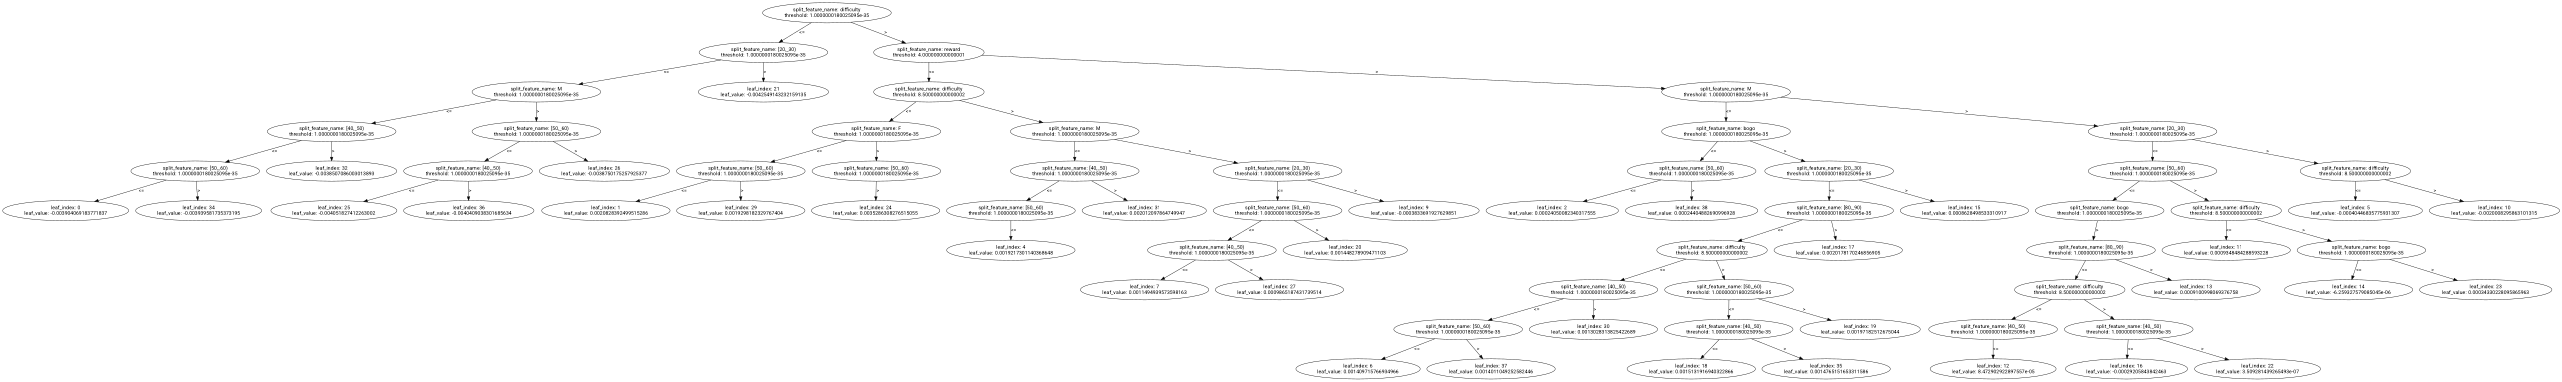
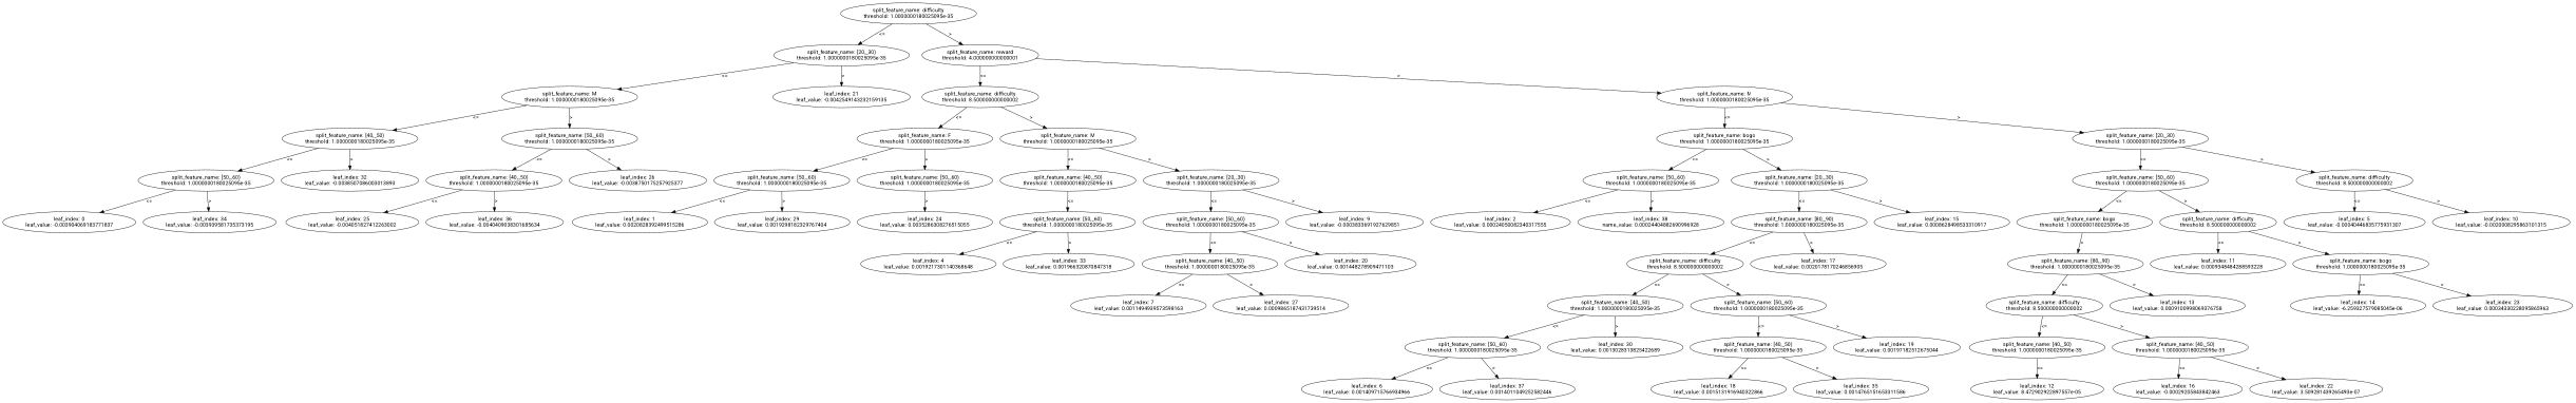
  digraph {
    fontname=Roboto
    node [fontname=Roboto]
    edge [fontname=Roboto]
    n1 [label="split_feature_name: difficulty\nthreshold: 1.0000000180025095e-35"]
    n2 [label="split_feature_name: [20,_30)\nthreshold: 1.0000000180025095e-35"]
    n3 [label="split_feature_name: reward\nthreshold: 4.000000000000001"]
    n4 [label="split_feature_name: M\nthreshold: 1.0000000180025095e-35"]
    n5 [label="leaf_index: 21\nleaf_value: -0.0042549143232159135"]
    n6 [label="split_feature_name: difficulty\nthreshold: 8.500000000000002"]
    n7 [label="split_feature_name: M\nthreshold: 1.0000000180025095e-35"]
    n8 [label="split_feature_name: [40,_50)\nthreshold: 1.0000000180025095e-35"]
    n9 [label="split_feature_name: [50,_60)\nthreshold: 1.0000000180025095e-35"]
    n10 [label="split_feature_name: [50,_60)\nthreshold: 1.0000000180025095e-35"]
    n11 [label="leaf_index: 32\nleaf_value: -0.0038507086003013893"]
    n12 [label="split_feature_name: [40,_50)\nthreshold: 1.0000000180025095e-35"]
    n13 [label="leaf_index: 26\nleaf_value: -0.0038750175257925377"]
    n14 [label="leaf_index: 0\nleaf_value: -0.003904069183771837"]
    n15 [label="leaf_index: 34\nleaf_value: -0.003939581735373195"]
    n16 [label="leaf_index: 25\nleaf_value: -0.004051827412263002"]
    n17 [label="leaf_index: 36\nleaf_value: -0.0040409038301685634"]
    n18 [label="split_feature_name: F\nthreshold: 1.0000000180025095e-35"]
    n19 [label="split_feature_name: M\nthreshold: 1.0000000180025095e-35"]
    n20 [label="split_feature_name: bogo\nthreshold: 1.0000000180025095e-35"]
    n21 [label="split_feature_name: [20,_30)\nthreshold: 1.0000000180025095e-35"]
    n22 [label="split_feature_name: [50,_60)\nthreshold: 1.0000000180025095e-35"]
    n23 [label="split_feature_name: [50,_60)\nthreshold: 1.0000000180025095e-35"]
    n24 [label="split_feature_name: [40,_50)\nthreshold: 1.0000000180025095e-35"]
    n25 [label="split_feature_name: [20,_30)\nthreshold: 1.0000000180025095e-35"]
    n26 [label="leaf_index: 1\nleaf_value: 0.0020828392499515286"]
    n27 [label="leaf_index: 29\nleaf_value: 0.0019298182329767404"]
    n28 [label="leaf_index: 24\nleaf_value: 0.0035286308276515055"]
    n29 [label="split_feature_name: [50,_60)\nthreshold: 1.0000000180025095e-35"]
-   n30 [label="leaf_index: 31\nleaf_value: 0.002012097864749947"]
    n31 [label="split_feature_name: [50,_60)\nthreshold: 1.0000000180025095e-35"]
    n32 [label="leaf_index: 9\nleaf_value: -0.0003833691927629851"]
    n33 [label="leaf_index: 4\nleaf_value: 0.0019217301140368648"]
+   n34 [label="leaf_index: 33\nleaf_value: 0.001966320870847318"]
    n35 [label="split_feature_name: [40,_50)\nthreshold: 1.0000000180025095e-35"]
    n36 [label="leaf_index: 20\nleaf_value: 0.001448278909471103"]
    n37 [label="leaf_index: 7\nleaf_value: 0.0011494939573598163"]
    n38 [label="leaf_index: 27\nleaf_value: 0.0009865187431739514"]
    n39 [label="split_feature_name: [50,_60)\nthreshold: 1.0000000180025095e-35"]
    n40 [label="split_feature_name: [20,_30)\nthreshold: 1.0000000180025095e-35"]
    n41 [label="split_feature_name: [50,_60)\nthreshold: 1.0000000180025095e-35"]
    n42 [label="split_feature_name: difficulty\nthreshold: 8.500000000000002"]
    n43 [label="leaf_index: 2\nleaf_value: 0.00024050082340317555"]
-   n44 [label="leaf_index: 38\nleaf_value: 0.00024404882690996928"]
+   n44 [label="leaf_index: 38\nname_value: 0.00024404882690996928"]
    n45 [label="split_feature_name: [80,_90)\nthreshold: 1.0000000180025095e-35"]
    n46 [label="leaf_index: 15\nleaf_value: 0.0008628498533310917"]
    n47 [label="split_feature_name: difficulty\nthreshold: 8.500000000000002"]
    n48 [label="leaf_index: 17\nleaf_value: 0.0020178170246856905"]
    n49 [label="split_feature_name: [40,_50)\nthreshold: 1.0000000180025095e-35"]
    n50 [label="split_feature_name: [50,_60)\nthreshold: 1.0000000180025095e-35"]
    n51 [label="split_feature_name: [50,_60)\nthreshold: 1.0000000180025095e-35"]
    n52 [label="leaf_index: 30\nleaf_value: 0.0013028313825422689"]
    n53 [label="split_feature_name: [40,_50)\nthreshold: 1.0000000180025095e-35"]
    n54 [label="leaf_index: 19\nleaf_value: 0.00197182512675044"]
    n55 [label="leaf_index: 6\nleaf_value: 0.001409715766934966"]
    n56 [label="leaf_index: 37\nleaf_value: 0.0014011049252582446"]
    n57 [label="leaf_index: 18\nleaf_value: 0.0015131916940322866"]
    n58 [label="leaf_index: 35\nleaf_value: 0.0014765151653311586"]
    n59 [label="split_feature_name: bogo\nthreshold: 1.0000000180025095e-35"]
    n60 [label="split_feature_name: difficulty\nthreshold: 8.500000000000002"]
    n61 [label="leaf_index: 5\nleaf_value: -0.00040446835775931307"]
    n62 [label="leaf_index: 10\nleaf_value: -0.0020008295863101315"]
    n63 [label="split_feature_name: [80,_90)\nthreshold: 1.0000000180025095e-35"]
    n64 [label="leaf_index: 11\nleaf_value: 0.0009348484288593228"]
    n65 [label="split_feature_name: bogo\nthreshold: 1.0000000180025095e-35"]
    n66 [label="split_feature_name: difficulty\nthreshold: 8.500000000000002"]
    n67 [label="leaf_index: 13\nleaf_value: 0.0009100998069376758"]
    n68 [label="split_feature_name: [40,_50)\nthreshold: 1.0000000180025095e-35"]
    n69 [label="split_feature_name: [40,_50)\nthreshold: 1.0000000180025095e-35"]
    n70 [label="leaf_index: 12\nleaf_value: 8.472902922897557e-05"]
    n71 [label="leaf_index: 16\nleaf_value: -0.00029205843842463"]
    n72 [label="leaf_index: 22\nleaf_value: 3.509281439265493e-07"]
    n73 [label="leaf_index: 14\nleaf_value: -6.259327579085045e-06"]
    n74 [label="leaf_index: 23\nleaf_value: 0.00034330228095865963"]
    n1 -> n2 [label="<="]
    n1 -> n3 [label=">"]
    n2 -> n4 [label="<="]
    n2 -> n5 [label=">"]
    n3 -> n6 [label="<="]
    n3 -> n7 [label=">"]
    n4 -> n8 [label="<="]
    n4 -> n9 [label=">"]
    n6 -> n18 [label="<="]
    n6 -> n19 [label=">"]
    n7 -> n20 [label="<="]
    n7 -> n21 [label=">"]
    n8 -> n10 [label="<="]
    n8 -> n11 [label=">"]
    n9 -> n12 [label="<="]
    n9 -> n13 [label=">"]
    n10 -> n14 [label="<="]
    n10 -> n15 [label=">"]
    n12 -> n16 [label="<="]
    n12 -> n17 [label=">"]
    n18 -> n22 [label="<="]
    n18 -> n23 [label=">"]
    n19 -> n24 [label="<="]
    n19 -> n25 [label=">"]
    n20 -> n39 [label="<="]
    n20 -> n40 [label=">"]
    n21 -> n41 [label="<="]
    n21 -> n42 [label=">"]
    n22 -> n26 [label="<="]
    n22 -> n27 [label=">"]
    n23 -> n28 [label=">"]
    n24 -> n29 [label="<="]
-   n24 -> n30 [label=">"]
    n25 -> n31 [label="<="]
    n25 -> n32 [label=">"]
    n29 -> n33 [label="<="]
+   n29 -> n34 [label=">"]
    n31 -> n35 [label="<="]
    n31 -> n36 [label=">"]
    n35 -> n37 [label="<="]
    n35 -> n38 [label=">"]
    n39 -> n43 [label="<="]
    n39 -> n44 [label=">"]
    n40 -> n45 [label="<="]
    n40 -> n46 [label=">"]
    n41 -> n59 [label="<="]
    n41 -> n60 [label=">"]
    n42 -> n61 [label="<="]
    n42 -> n62 [label=">"]
    n45 -> n47 [label="<="]
    n45 -> n48 [label=">"]
    n47 -> n49 [label="<="]
    n47 -> n50 [label=">"]
    n49 -> n51 [label="<="]
    n49 -> n52 [label=">"]
    n50 -> n53 [label="<="]
    n50 -> n54 [label=">"]
    n51 -> n55 [label="<="]
    n51 -> n56 [label=">"]
    n53 -> n57 [label="<="]
    n53 -> n58 [label=">"]
    n59 -> n63 [label=">"]
    n60 -> n64 [label="<="]
    n60 -> n65 [label=">"]
    n63 -> n66 [label="<="]
    n63 -> n67 [label=">"]
    n65 -> n73 [label="<="]
    n65 -> n74 [label=">"]
    n66 -> n68 [label="<="]
    n66 -> n69 [label=">"]
    n68 -> n70 [label="<="]
    n69 -> n71 [label="<="]
    n69 -> n72 [label=">"]
  }
